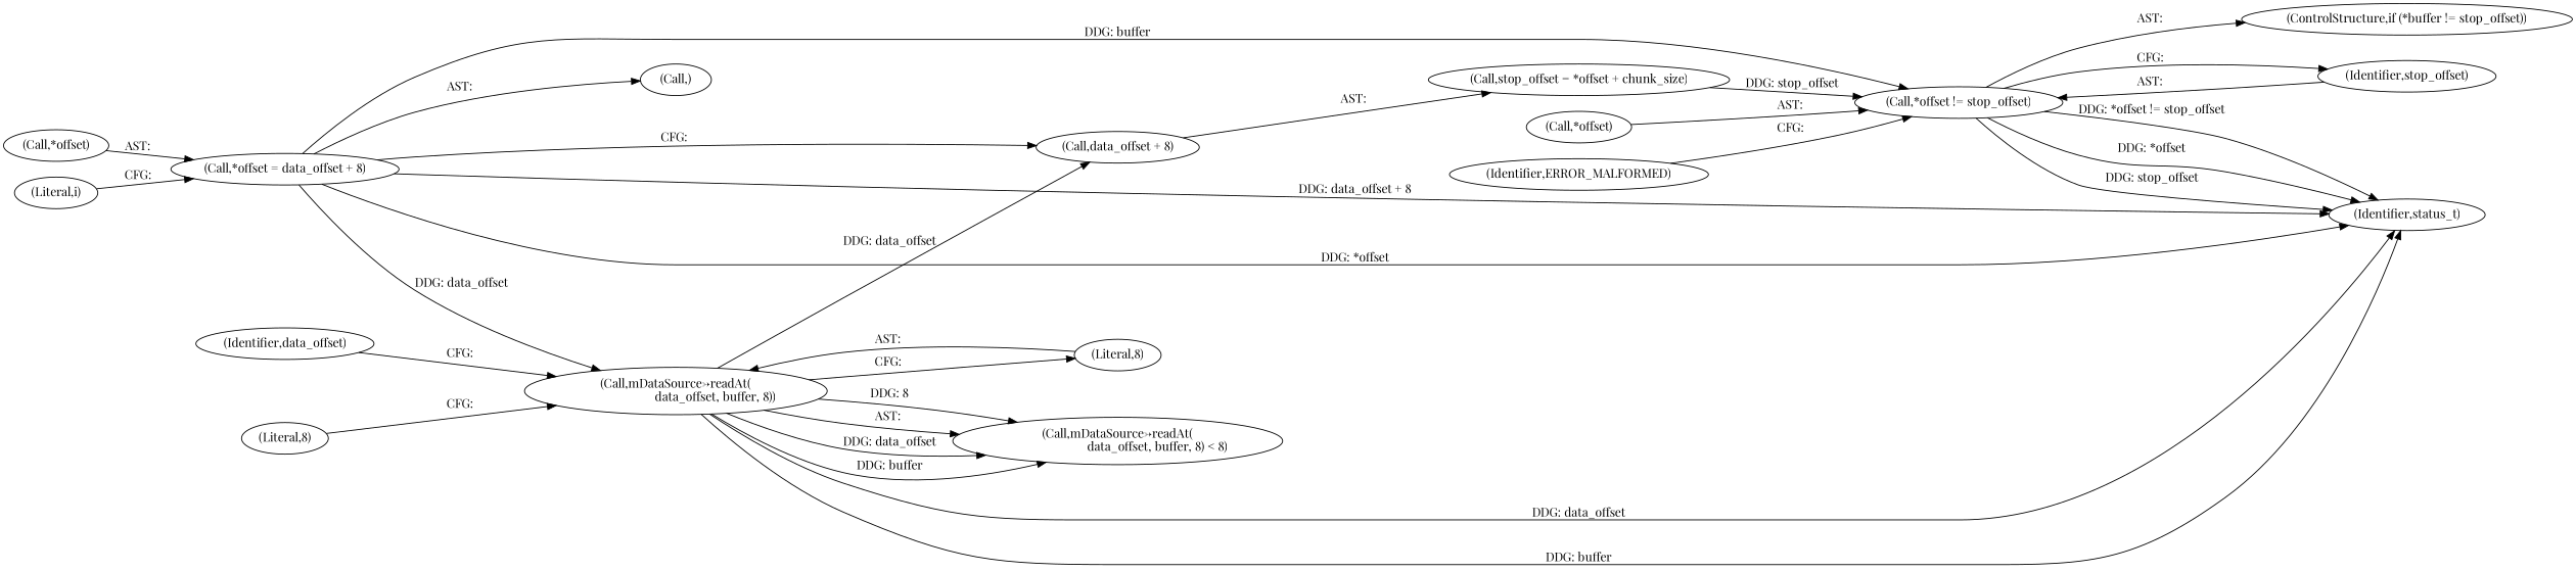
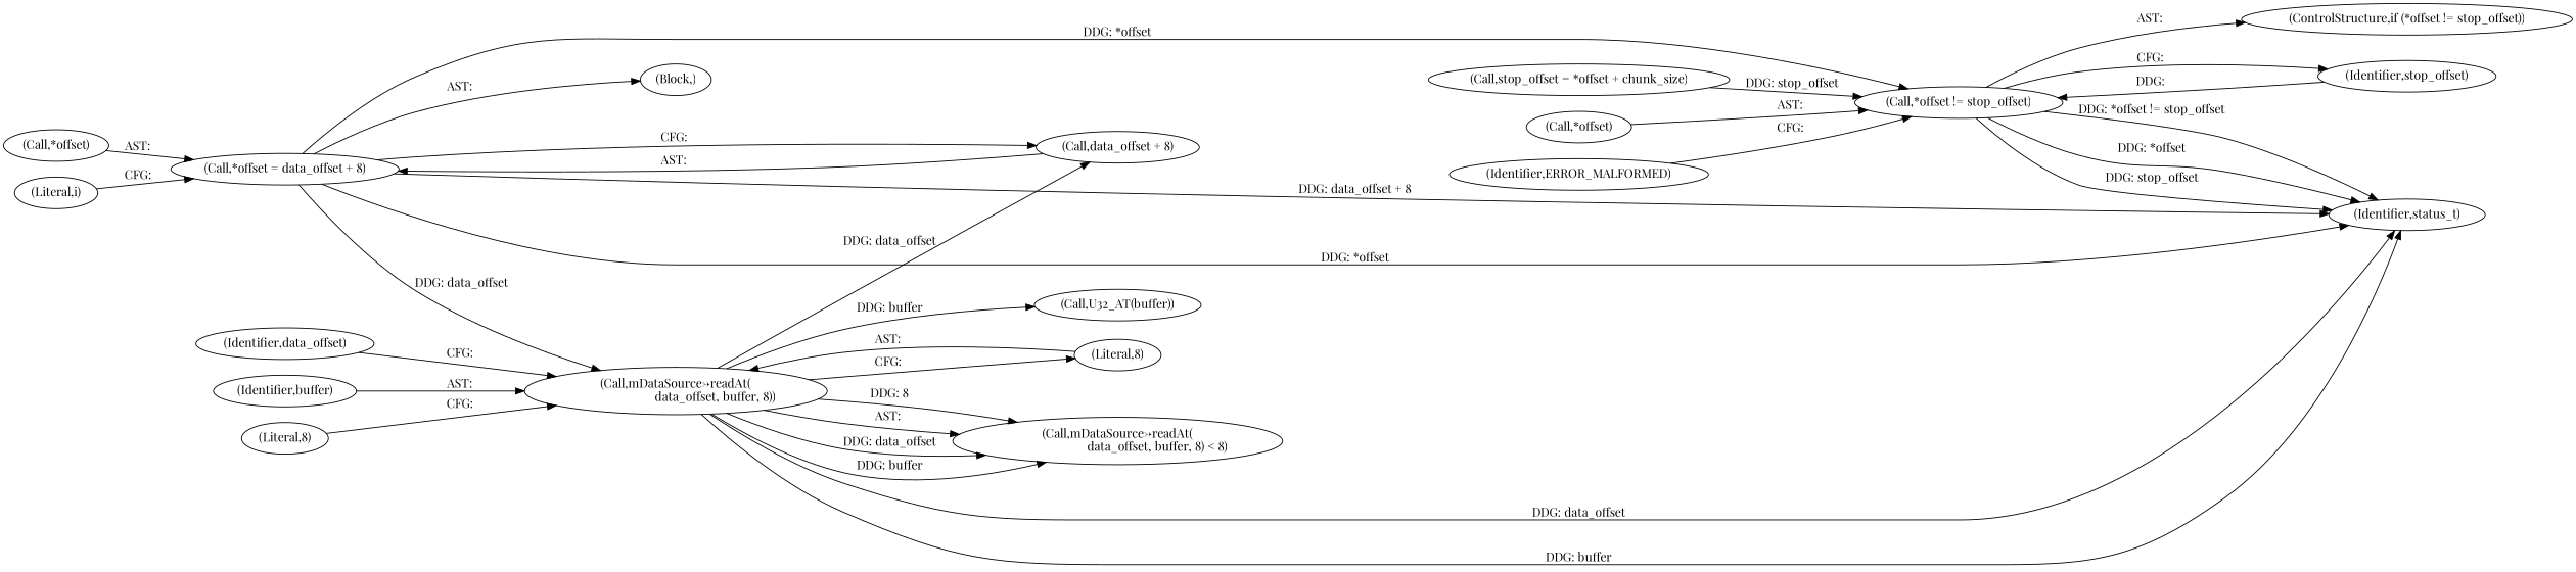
  digraph {
    fontname="Playfair Display"
    rankdir=LR
    node [fontname="Playfair Display"]
    edge [fontname="Playfair Display"]
    n1 [label="(Call,*offset = data_offset + 8)"]
    n2 [label="(Call,*offset != stop_offset)"]
-   n3 [label="(Call,)"]
+   n3 [label="(Block,)"]
    n4 [label="(Identifier,status_t)"]
    n5 [label="(Call,data_offset + 8)"]
    n6 [label="(Call,mDataSource->readAt(\n                        data_offset, buffer, 8))"]
-   n7 [label="(ControlStructure,if (*buffer != stop_offset))"]
+   n7 [label="(ControlStructure,if (*offset != stop_offset))"]
    n8 [label="(Identifier,stop_offset)"]
    n9 [label="(Call,mDataSource->readAt(\n                        data_offset, buffer, 8) < 8)"]
+   n10 [label="(Call,U32_AT(buffer))"]
    n11 [label="(Literal,8)"]
    n12 [label="(Literal,8)"]
    n13 [label="(Identifier,data_offset)"]
    n14 [label="(Call,stop_offset = *offset + chunk_size)"]
    n15 [label="(Call,*offset)"]
    n16 [label="(Call,*offset)"]
+   n17 [label="(Identifier,buffer)"]
    n18 [label="(Literal,i)"]
    n19 [label="(Identifier,ERROR_MALFORMED)"]
-   n1 -> n2 [label="DDG: buffer"]
+   n1 -> n2 [label="DDG: *offset"]
    n1 -> n3 [label="AST: "]
    n1 -> n4 [label="DDG: data_offset + 8"]
    n1 -> n4 [label="DDG: *offset"]
    n1 -> n5 [label="CFG: "]
    n1 -> n6 [label="DDG: data_offset"]
    n2 -> n4 [label="DDG: stop_offset"]
    n2 -> n4 [label="DDG: *offset != stop_offset"]
    n2 -> n4 [label="DDG: *offset"]
    n2 -> n7 [label="AST: "]
    n2 -> n8 [label="CFG: "]
-   n5 -> n14 [label="AST: "]
+   n5 -> n1 [label="AST: "]
    n6 -> n4 [label="DDG: data_offset"]
    n6 -> n4 [label="DDG: buffer"]
    n6 -> n5 [label="DDG: data_offset"]
    n6 -> n9 [label="AST: "]
    n6 -> n9 [label="DDG: data_offset"]
    n6 -> n9 [label="DDG: buffer"]
    n6 -> n9 [label="DDG: 8"]
+   n6 -> n10 [label="DDG: buffer"]
    n6 -> n11 [label="CFG: "]
-   n8 -> n2 [label="AST: "]
+   n8 -> n2 [label="DDG: "]
    n11 -> n6 [label="AST: "]
    n12 -> n6 [label="CFG: "]
    n13 -> n6 [label="CFG: "]
    n14 -> n2 [label="DDG: stop_offset"]
    n15 -> n2 [label="AST: "]
    n16 -> n1 [label="AST: "]
+   n17 -> n6 [label="AST: "]
    n18 -> n1 [label="CFG: "]
    n19 -> n2 [label="CFG: "]
  }
